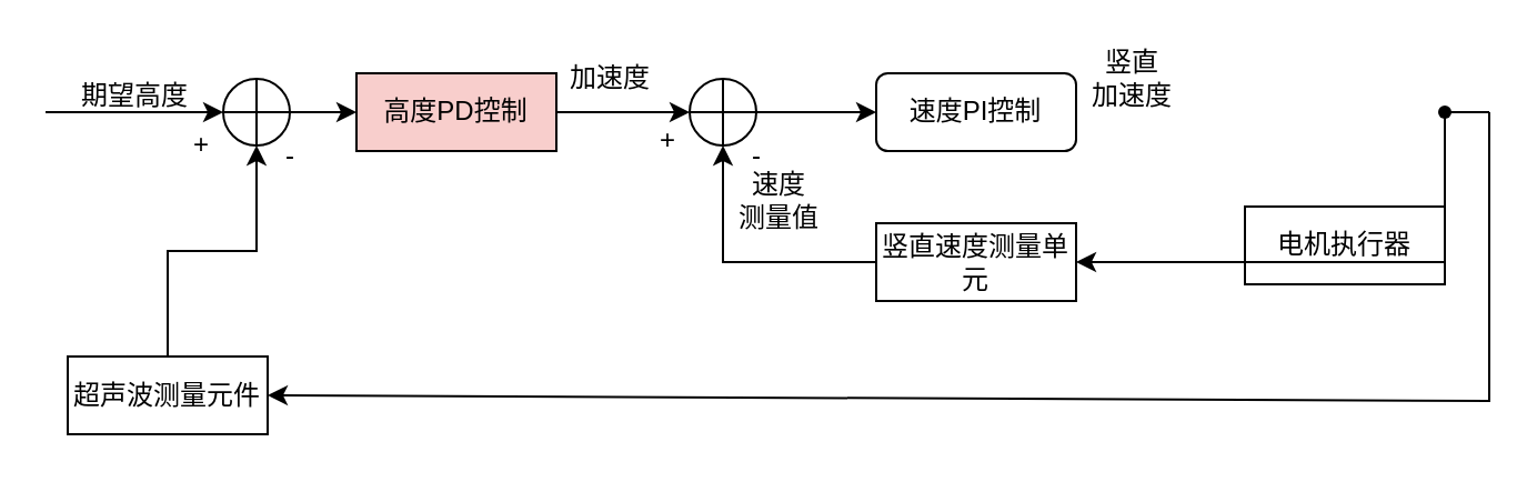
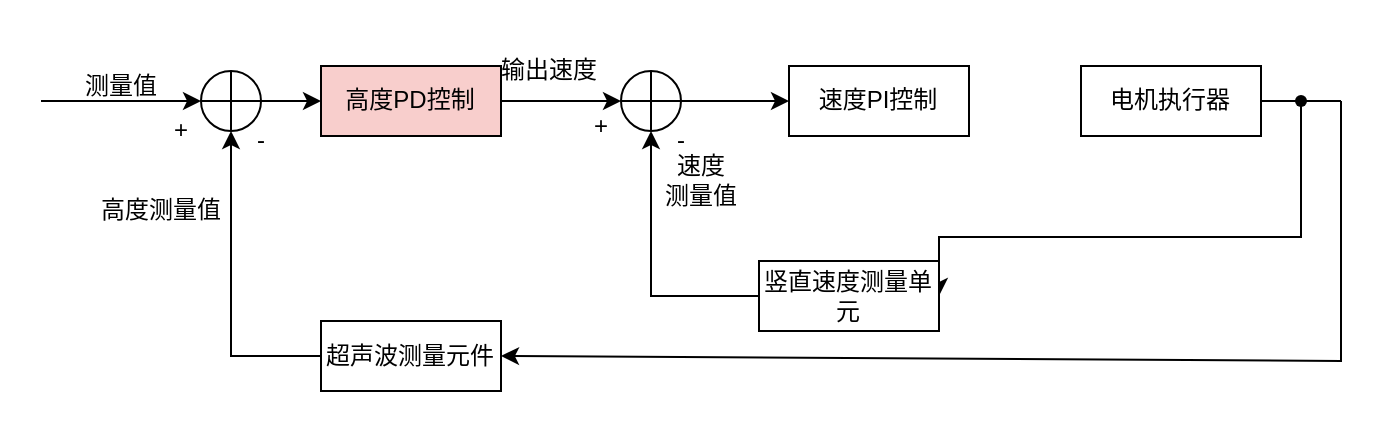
  <mxCell id="0" />
  <mxCell id="1" parent="0" />
  <mxCell id="2" value="" style="edgeStyle=orthogonalEdgeStyle;rounded=0;orthogonalLoop=1;jettySize=auto;html=1;" edge="1" parent="1" source="3" target="6"><mxGeometry relative="1" as="geometry" /></mxCell>
  <mxCell id="3" value="" style="shape=orEllipse;perimeter=ellipsePerimeter;whiteSpace=wrap;html=1;backgroundOutline=1;" vertex="1" parent="1"><mxGeometry x="100" y="35" width="30" height="30" as="geometry" /></mxCell>
  <mxCell id="4" value="" style="endArrow=classic;html=1;rounded=0;entryX=0;entryY=0.5;entryDx=0;entryDy=0;" edge="1" parent="1" target="3"><mxGeometry width="50" height="50" relative="1" as="geometry"><mxPoint x="20" y="50" as="sourcePoint" /><mxPoint x="90" y="35" as="targetPoint" /></mxGeometry></mxCell>
  <mxCell id="5" value="" style="edgeStyle=orthogonalEdgeStyle;rounded=0;orthogonalLoop=1;jettySize=auto;html=1;" edge="1" parent="1" source="6" target="10"><mxGeometry relative="1" as="geometry" /></mxCell>
  <mxCell id="6" value="高度PD控制" style="rounded=0;whiteSpace=wrap;html=1;fillColor=#f8cecc;" vertex="1" parent="1"><mxGeometry x="160" y="32.5" width="90" height="35" as="geometry" /></mxCell>
  <mxCell id="7" value="+" style="text;html=1;align=center;verticalAlign=middle;resizable=0;points=[];autosize=1;strokeColor=none;fillColor=none;" vertex="1" parent="1"><mxGeometry x="80" y="55" width="20" height="20" as="geometry" /></mxCell>
- <mxCell id="8" value="期望高度" style="text;html=1;align=center;verticalAlign=middle;resizable=0;points=[];autosize=1;strokeColor=none;fillColor=none;" vertex="1" parent="1"><mxGeometry x="30" y="32.5" width="60" height="20" as="geometry" /></mxCell>
+ <mxCell id="8" value="测量值" style="text;html=1;align=center;verticalAlign=middle;resizable=0;points=[];autosize=1;strokeColor=none;fillColor=none;" vertex="1" parent="1"><mxGeometry x="30" y="32.5" width="60" height="20" as="geometry" /></mxCell>
  <mxCell id="9" value="" style="edgeStyle=orthogonalEdgeStyle;rounded=0;orthogonalLoop=1;jettySize=auto;html=1;" edge="1" parent="1" source="10" target="13"><mxGeometry relative="1" as="geometry" /></mxCell>
  <mxCell id="10" value="" style="shape=orEllipse;perimeter=ellipsePerimeter;whiteSpace=wrap;html=1;backgroundOutline=1;" vertex="1" parent="1"><mxGeometry x="310" y="35" width="30" height="30" as="geometry" /></mxCell>
- <mxCell id="11" value="加速度" style="text;html=1;align=center;verticalAlign=middle;resizable=0;points=[];autosize=1;strokeColor=none;fillColor=none;" vertex="1" parent="1"><mxGeometry x="244" y="25" width="60" height="20" as="geometry" /></mxCell>
+ <mxCell id="11" value="输出速度" style="text;html=1;align=center;verticalAlign=middle;resizable=0;points=[];autosize=1;strokeColor=none;fillColor=none;" vertex="1" parent="1"><mxGeometry x="244" y="25" width="60" height="20" as="geometry" /></mxCell>
  <mxCell id="12" value="+" style="text;html=1;align=center;verticalAlign=middle;resizable=0;points=[];autosize=1;strokeColor=none;fillColor=none;" vertex="1" parent="1"><mxGeometry x="290" y="52.5" width="20" height="20" as="geometry" /></mxCell>
- <mxCell id="13" value="速度PI控制" style="whiteSpace=wrap;html=1;rounded=1;" vertex="1" parent="1"><mxGeometry x="394" y="32.5" width="90" height="35" as="geometry" /></mxCell>
- <mxCell id="14" value="电机执行器" style="rounded=0;whiteSpace=wrap;html=1;" vertex="1" parent="1"><mxGeometry x="560" y="92.5" width="90" height="35" as="geometry" /></mxCell>
- <mxCell id="15" value="竖直&lt;br&gt;加速度" style="text;html=1;align=center;verticalAlign=middle;resizable=0;points=[];autosize=1;strokeColor=none;fillColor=none;" vertex="1" parent="1"><mxGeometry x="484" y="20" width="50" height="30" as="geometry" /></mxCell>
+ <mxCell id="13" value="速度PI控制" style="rounded=0;whiteSpace=wrap;html=1;" vertex="1" parent="1"><mxGeometry x="394" y="32.5" width="90" height="35" as="geometry" /></mxCell>
+ <mxCell id="14" value="电机执行器" style="rounded=0;whiteSpace=wrap;html=1;" vertex="1" parent="1"><mxGeometry x="540" y="32.5" width="90" height="35" as="geometry" /></mxCell>
  <mxCell id="16" value="" style="endArrow=classic;html=1;rounded=0;exitDx=0;exitDy=0;startArrow=none;entryX=1;entryY=0.5;entryDx=0;entryDy=0;" edge="1" parent="1" target="25"><mxGeometry width="50" height="50" relative="1" as="geometry"><mxPoint x="670" y="50" as="sourcePoint" /><mxPoint x="610" y="200" as="targetPoint" /><Array as="points"><mxPoint x="670" y="180" /></Array></mxGeometry></mxCell>
  <mxCell id="17" style="edgeStyle=orthogonalEdgeStyle;rounded=0;orthogonalLoop=1;jettySize=auto;html=1;entryX=1;entryY=0.5;entryDx=0;entryDy=0;" edge="1" parent="1" source="18" target="22"><mxGeometry relative="1" as="geometry"><mxPoint x="650" y="120" as="targetPoint" /><Array as="points"><mxPoint x="650" y="118" /></Array></mxGeometry></mxCell>
  <mxCell id="18" value="" style="shape=waypoint;sketch=0;fillStyle=solid;size=6;pointerEvents=1;points=[];fillColor=none;resizable=0;rotatable=0;perimeter=centerPerimeter;snapToPoint=1;" vertex="1" parent="1"><mxGeometry x="630" y="30" width="40" height="40" as="geometry" /></mxCell>
  <mxCell id="19" value="" style="endArrow=none;html=1;rounded=0;exitX=1;exitY=0.5;exitDx=0;exitDy=0;" edge="1" parent="1" source="14" target="18"><mxGeometry width="50" height="50" relative="1" as="geometry"><mxPoint x="630" y="50" as="sourcePoint" /><mxPoint x="700" y="50" as="targetPoint" /></mxGeometry></mxCell>
  <mxCell id="20" value="" style="endArrow=none;html=1;rounded=0;exitDx=0;exitDy=0;startArrow=none;" edge="1" parent="1" source="18"><mxGeometry width="50" height="50" relative="1" as="geometry"><mxPoint x="650" y="50" as="sourcePoint" /><mxPoint x="670" y="50" as="targetPoint" /></mxGeometry></mxCell>
  <mxCell id="21" style="edgeStyle=orthogonalEdgeStyle;rounded=0;orthogonalLoop=1;jettySize=auto;html=1;entryX=0.5;entryY=1;entryDx=0;entryDy=0;" edge="1" parent="1" source="22" target="10"><mxGeometry relative="1" as="geometry" /></mxCell>
- <mxCell id="22" value="竖直速度测量单元" style="rounded=0;whiteSpace=wrap;html=1;" vertex="1" parent="1"><mxGeometry x="394" y="100" width="90" height="35" as="geometry" /></mxCell>
+ <mxCell id="22" value="竖直速度测量单元" style="rounded=0;whiteSpace=wrap;html=1;" vertex="1" parent="1"><mxGeometry x="379" y="130" width="90" height="35" as="geometry" /></mxCell>
  <mxCell id="23" value="-" style="text;html=1;align=center;verticalAlign=middle;resizable=0;points=[];autosize=1;strokeColor=none;fillColor=none;" vertex="1" parent="1"><mxGeometry x="330" y="60" width="20" height="20" as="geometry" /></mxCell>
  <mxCell id="24" style="edgeStyle=orthogonalEdgeStyle;rounded=0;orthogonalLoop=1;jettySize=auto;html=1;entryX=0.5;entryY=1;entryDx=0;entryDy=0;" edge="1" parent="1" source="25" target="3"><mxGeometry relative="1" as="geometry" /></mxCell>
- <mxCell id="25" value="超声波测量元件" style="rounded=0;whiteSpace=wrap;html=1;" vertex="1" parent="1"><mxGeometry x="30" y="160" width="90" height="35" as="geometry" /></mxCell>
+ <mxCell id="25" value="超声波测量元件" style="rounded=0;whiteSpace=wrap;html=1;" vertex="1" parent="1"><mxGeometry x="160" y="160" width="90" height="35" as="geometry" /></mxCell>
  <mxCell id="26" value="速度&lt;br&gt;测量值" style="text;html=1;align=center;verticalAlign=middle;resizable=0;points=[];autosize=1;strokeColor=none;fillColor=none;" vertex="1" parent="1"><mxGeometry x="325" y="75" width="50" height="30" as="geometry" /></mxCell>
  <mxCell id="27" value="-" style="text;html=1;align=center;verticalAlign=middle;resizable=0;points=[];autosize=1;strokeColor=none;fillColor=none;" vertex="1" parent="1"><mxGeometry x="120" y="60" width="20" height="20" as="geometry" /></mxCell>
+ <mxCell id="28" value="高度测量值" style="text;html=1;align=center;verticalAlign=middle;resizable=0;points=[];autosize=1;strokeColor=none;fillColor=none;" vertex="1" parent="1"><mxGeometry x="40" y="95" width="80" height="20" as="geometry" /></mxCell>
